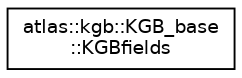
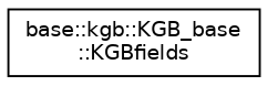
  digraph {
    rankdir=TB
-   n1 [color=black fillcolor=white fontname=Helvetica fontsize=10 height=0.2 label="atlas::kgb::KGB_base\l::KGBfields" shape=record style=filled width=0.4]
+   n1 [color=black fillcolor=white fontname=Helvetica fontsize=10 height=0.2 label="base::kgb::KGB_base\l::KGBfields" shape=record style=filled width=0.4]
  }
